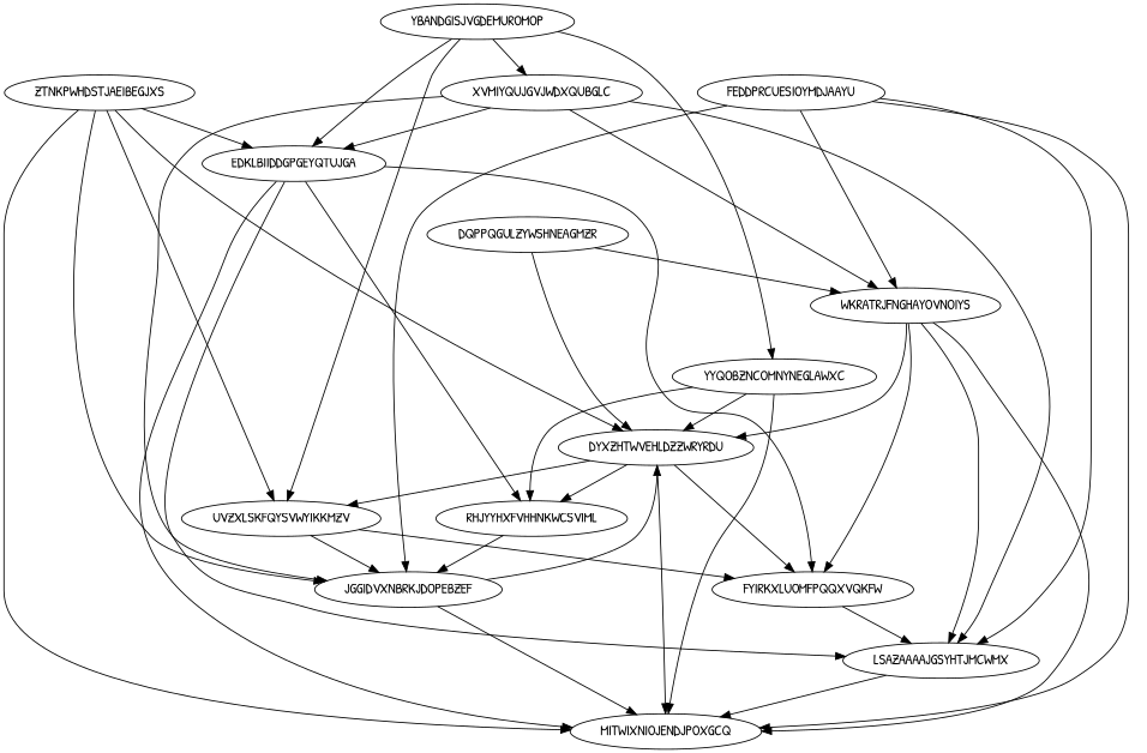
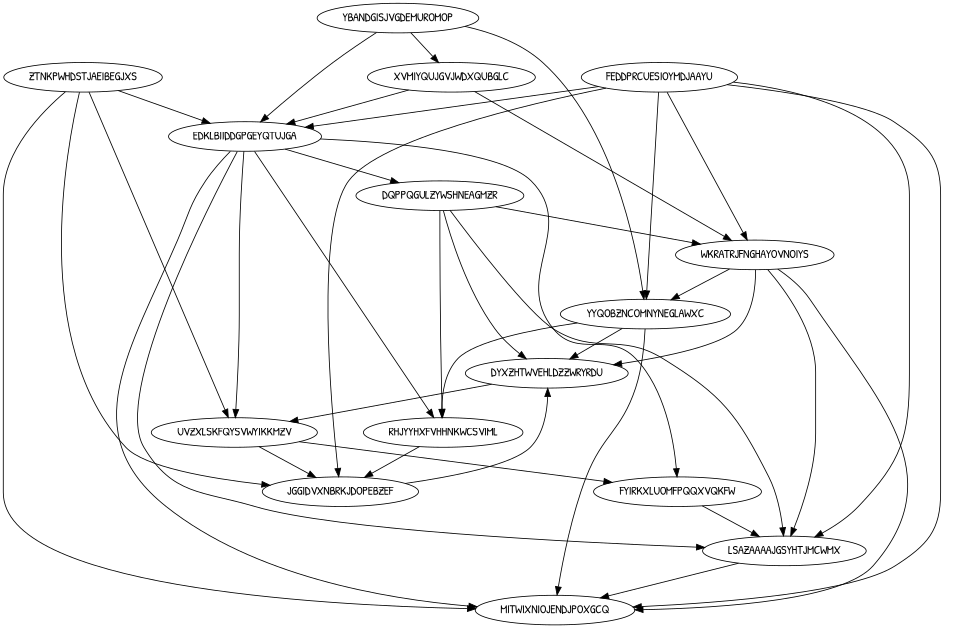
  digraph {
    fontname="Patrick Hand"
    node [Weight=13 fontname="Patrick Hand"]
    edge [Weight=19 fontname="Patrick Hand"]
    FEDDPRCUESIOYMDJAAYU [Weight=10]
    YYQOBZNCOMNYNEGLAWXC
    WKRATRJFNGHAYOVNOIYS [Weight=17]
    EDKLBIIDDGPGEYQTUJGA [Weight=17]
    JGGIDVXNBRKJDOPEBZEF [Weight=12]
    LSAZAAAAJGSYHTJMCWMX [Weight=11]
    MITWIXNIOJENDJPOXGCQ [Weight=15]
    YBANDGISJVGDEMUROMOP [Weight=14]
    UVZXLSKFQYSVWYIKKMZV [Weight=11]
    XVMIYQUJGVJWDXQUBGLC [Weight=15]
    DYXZHTWVEHLDZZWRYRDU [Weight=12]
    RHJYYHXFVHHNKWCSVIML [Weight=18]
    FYIRKXLUOMFPQQXVQKFW [Weight=18]
    DQPPQGULZYWSHNEAGMZR
    ZTNKPWHDSTJAEIBEGJXS
+   FEDDPRCUESIOYMDJAAYU -> YYQOBZNCOMNYNEGLAWXC [Weight=18]
    FEDDPRCUESIOYMDJAAYU -> WKRATRJFNGHAYOVNOIYS
+   FEDDPRCUESIOYMDJAAYU -> EDKLBIIDDGPGEYQTUJGA
    FEDDPRCUESIOYMDJAAYU -> JGGIDVXNBRKJDOPEBZEF [Weight=16]
    FEDDPRCUESIOYMDJAAYU -> LSAZAAAAJGSYHTJMCWMX [Weight=14]
    FEDDPRCUESIOYMDJAAYU -> MITWIXNIOJENDJPOXGCQ [Weight=18]
    YYQOBZNCOMNYNEGLAWXC -> MITWIXNIOJENDJPOXGCQ
    YYQOBZNCOMNYNEGLAWXC -> DYXZHTWVEHLDZZWRYRDU [Weight=15]
    YYQOBZNCOMNYNEGLAWXC -> RHJYYHXFVHHNKWCSVIML [Weight=15]
    WKRATRJFNGHAYOVNOIYS -> LSAZAAAAJGSYHTJMCWMX [Weight=16]
    WKRATRJFNGHAYOVNOIYS -> MITWIXNIOJENDJPOXGCQ [Weight=18]
    WKRATRJFNGHAYOVNOIYS -> DYXZHTWVEHLDZZWRYRDU [Weight=16]
-   WKRATRJFNGHAYOVNOIYS -> FYIRKXLUOMFPQQXVQKFW [Weight=11]
+   WKRATRJFNGHAYOVNOIYS -> YYQOBZNCOMNYNEGLAWXC [Weight=11]
    EDKLBIIDDGPGEYQTUJGA -> LSAZAAAAJGSYHTJMCWMX [Weight=15]
    EDKLBIIDDGPGEYQTUJGA -> MITWIXNIOJENDJPOXGCQ
    EDKLBIIDDGPGEYQTUJGA -> RHJYYHXFVHHNKWCSVIML [Weight=10]
    EDKLBIIDDGPGEYQTUJGA -> FYIRKXLUOMFPQQXVQKFW [Weight=10]
-   JGGIDVXNBRKJDOPEBZEF -> MITWIXNIOJENDJPOXGCQ [Weight=13]
+   EDKLBIIDDGPGEYQTUJGA -> DQPPQGULZYWSHNEAGMZR [Weight=11]
    JGGIDVXNBRKJDOPEBZEF -> DYXZHTWVEHLDZZWRYRDU [Weight=10]
    LSAZAAAAJGSYHTJMCWMX -> MITWIXNIOJENDJPOXGCQ [Weight=17]
    YBANDGISJVGDEMUROMOP -> YYQOBZNCOMNYNEGLAWXC [Weight=10]
    YBANDGISJVGDEMUROMOP -> EDKLBIIDDGPGEYQTUJGA [Weight=17]
-   YBANDGISJVGDEMUROMOP -> UVZXLSKFQYSVWYIKKMZV [Weight=10]
+   EDKLBIIDDGPGEYQTUJGA -> UVZXLSKFQYSVWYIKKMZV [Weight=10]
    YBANDGISJVGDEMUROMOP -> XVMIYQUJGVJWDXQUBGLC [Weight=14]
    UVZXLSKFQYSVWYIKKMZV -> JGGIDVXNBRKJDOPEBZEF [Weight=12]
    UVZXLSKFQYSVWYIKKMZV -> FYIRKXLUOMFPQQXVQKFW [Weight=14]
    XVMIYQUJGVJWDXQUBGLC -> WKRATRJFNGHAYOVNOIYS [Weight=18]
    XVMIYQUJGVJWDXQUBGLC -> EDKLBIIDDGPGEYQTUJGA [Weight=13]
-   XVMIYQUJGVJWDXQUBGLC -> JGGIDVXNBRKJDOPEBZEF
-   DYXZHTWVEHLDZZWRYRDU -> MITWIXNIOJENDJPOXGCQ [Weight=12]
    DYXZHTWVEHLDZZWRYRDU -> UVZXLSKFQYSVWYIKKMZV [Weight=18]
-   DYXZHTWVEHLDZZWRYRDU -> RHJYYHXFVHHNKWCSVIML [Weight=20]
-   DYXZHTWVEHLDZZWRYRDU -> FYIRKXLUOMFPQQXVQKFW [Weight=17]
+   DQPPQGULZYWSHNEAGMZR -> RHJYYHXFVHHNKWCSVIML [Weight=20]
    RHJYYHXFVHHNKWCSVIML -> JGGIDVXNBRKJDOPEBZEF [Weight=16]
    FYIRKXLUOMFPQQXVQKFW -> LSAZAAAAJGSYHTJMCWMX [Weight=16]
    DQPPQGULZYWSHNEAGMZR -> WKRATRJFNGHAYOVNOIYS [Weight=10]
-   XVMIYQUJGVJWDXQUBGLC -> LSAZAAAAJGSYHTJMCWMX [Weight=12]
+   DQPPQGULZYWSHNEAGMZR -> LSAZAAAAJGSYHTJMCWMX [Weight=12]
    DQPPQGULZYWSHNEAGMZR -> DYXZHTWVEHLDZZWRYRDU [Weight=16]
    ZTNKPWHDSTJAEIBEGJXS -> EDKLBIIDDGPGEYQTUJGA
    ZTNKPWHDSTJAEIBEGJXS -> JGGIDVXNBRKJDOPEBZEF [Weight=16]
    ZTNKPWHDSTJAEIBEGJXS -> MITWIXNIOJENDJPOXGCQ
    ZTNKPWHDSTJAEIBEGJXS -> UVZXLSKFQYSVWYIKKMZV [Weight=11]
-   ZTNKPWHDSTJAEIBEGJXS -> DYXZHTWVEHLDZZWRYRDU [Weight=20]
  }
